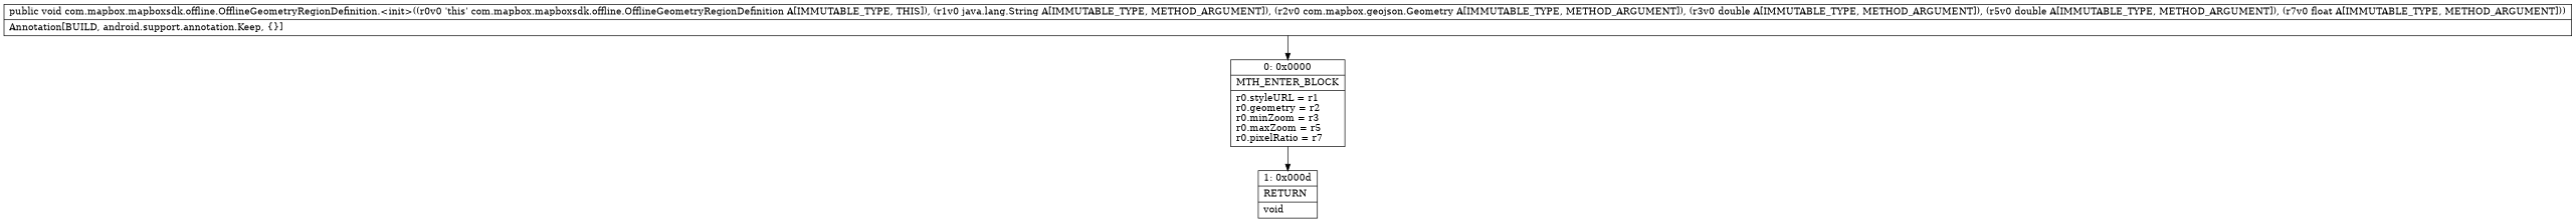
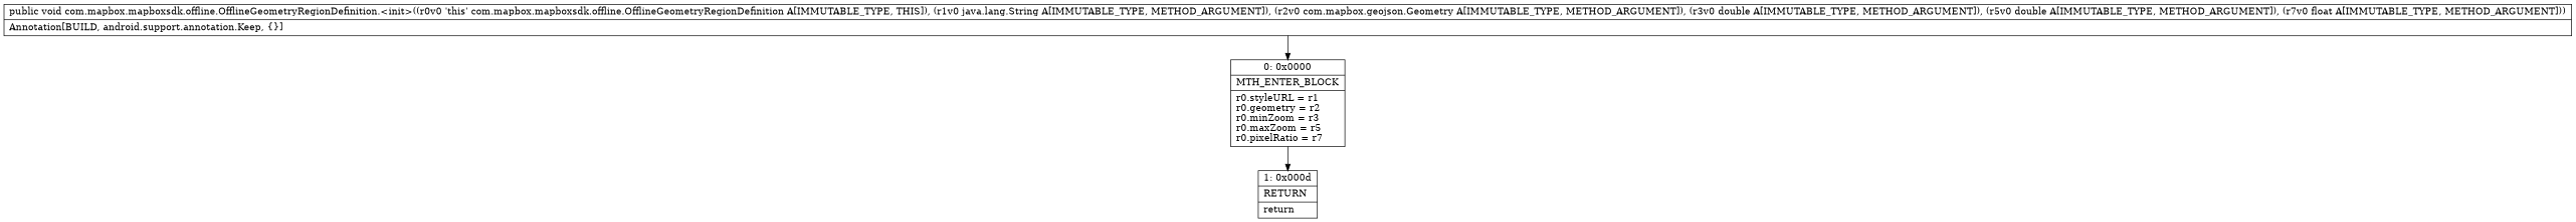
  digraph {
    node [shape=record]
    n1 [label="{0\:\ 0x0000|MTH_ENTER_BLOCK\l|r0.styleURL = r1\lr0.geometry = r2\lr0.minZoom = r3\lr0.maxZoom = r5\lr0.pixelRatio = r7\l}"]
-   n2 [label="{1\:\ 0x000d|RETURN\l|void\l}"]
+   n2 [label="{1\:\ 0x000d|RETURN\l|return\l}"]
    n3 [label="{public void com.mapbox.mapboxsdk.offline.OfflineGeometryRegionDefinition.\<init\>((r0v0 'this' com.mapbox.mapboxsdk.offline.OfflineGeometryRegionDefinition A[IMMUTABLE_TYPE, THIS]), (r1v0 java.lang.String A[IMMUTABLE_TYPE, METHOD_ARGUMENT]), (r2v0 com.mapbox.geojson.Geometry A[IMMUTABLE_TYPE, METHOD_ARGUMENT]), (r3v0 double A[IMMUTABLE_TYPE, METHOD_ARGUMENT]), (r5v0 double A[IMMUTABLE_TYPE, METHOD_ARGUMENT]), (r7v0 float A[IMMUTABLE_TYPE, METHOD_ARGUMENT]))  | Annotation[BUILD, android.support.annotation.Keep, \{\}]\l}"]
    n1 -> n2
    n3 -> n1
  }
